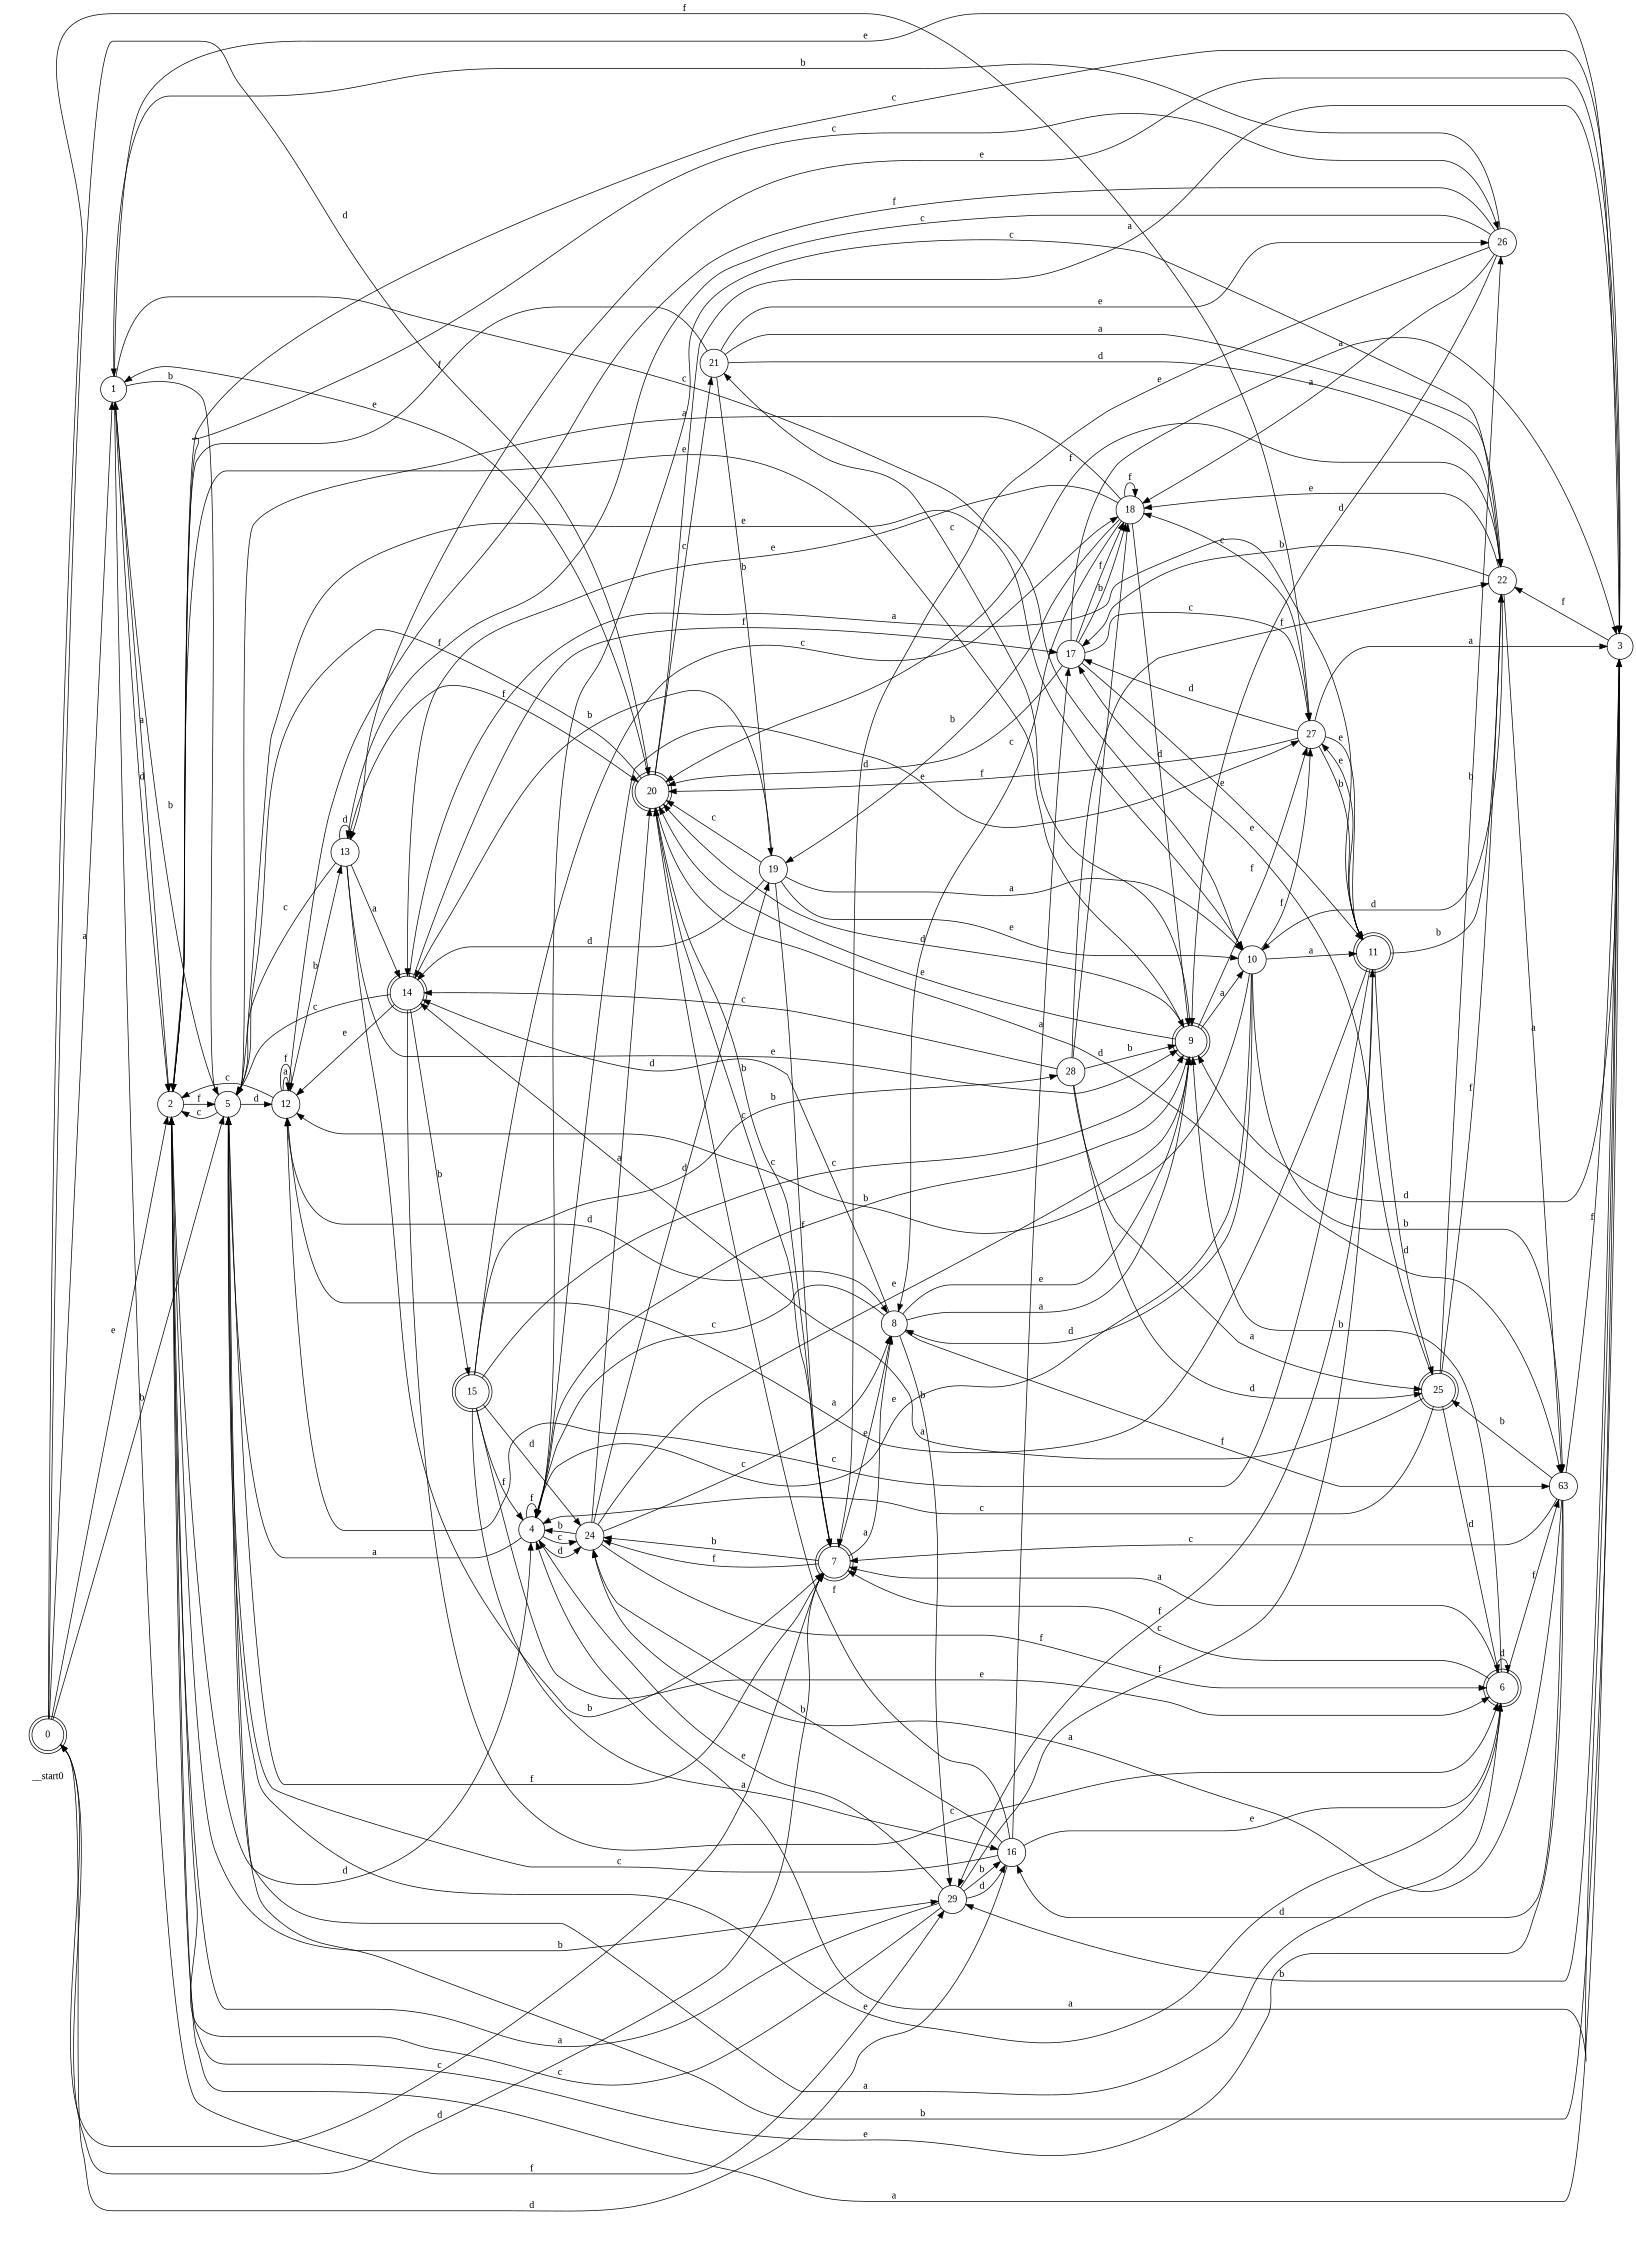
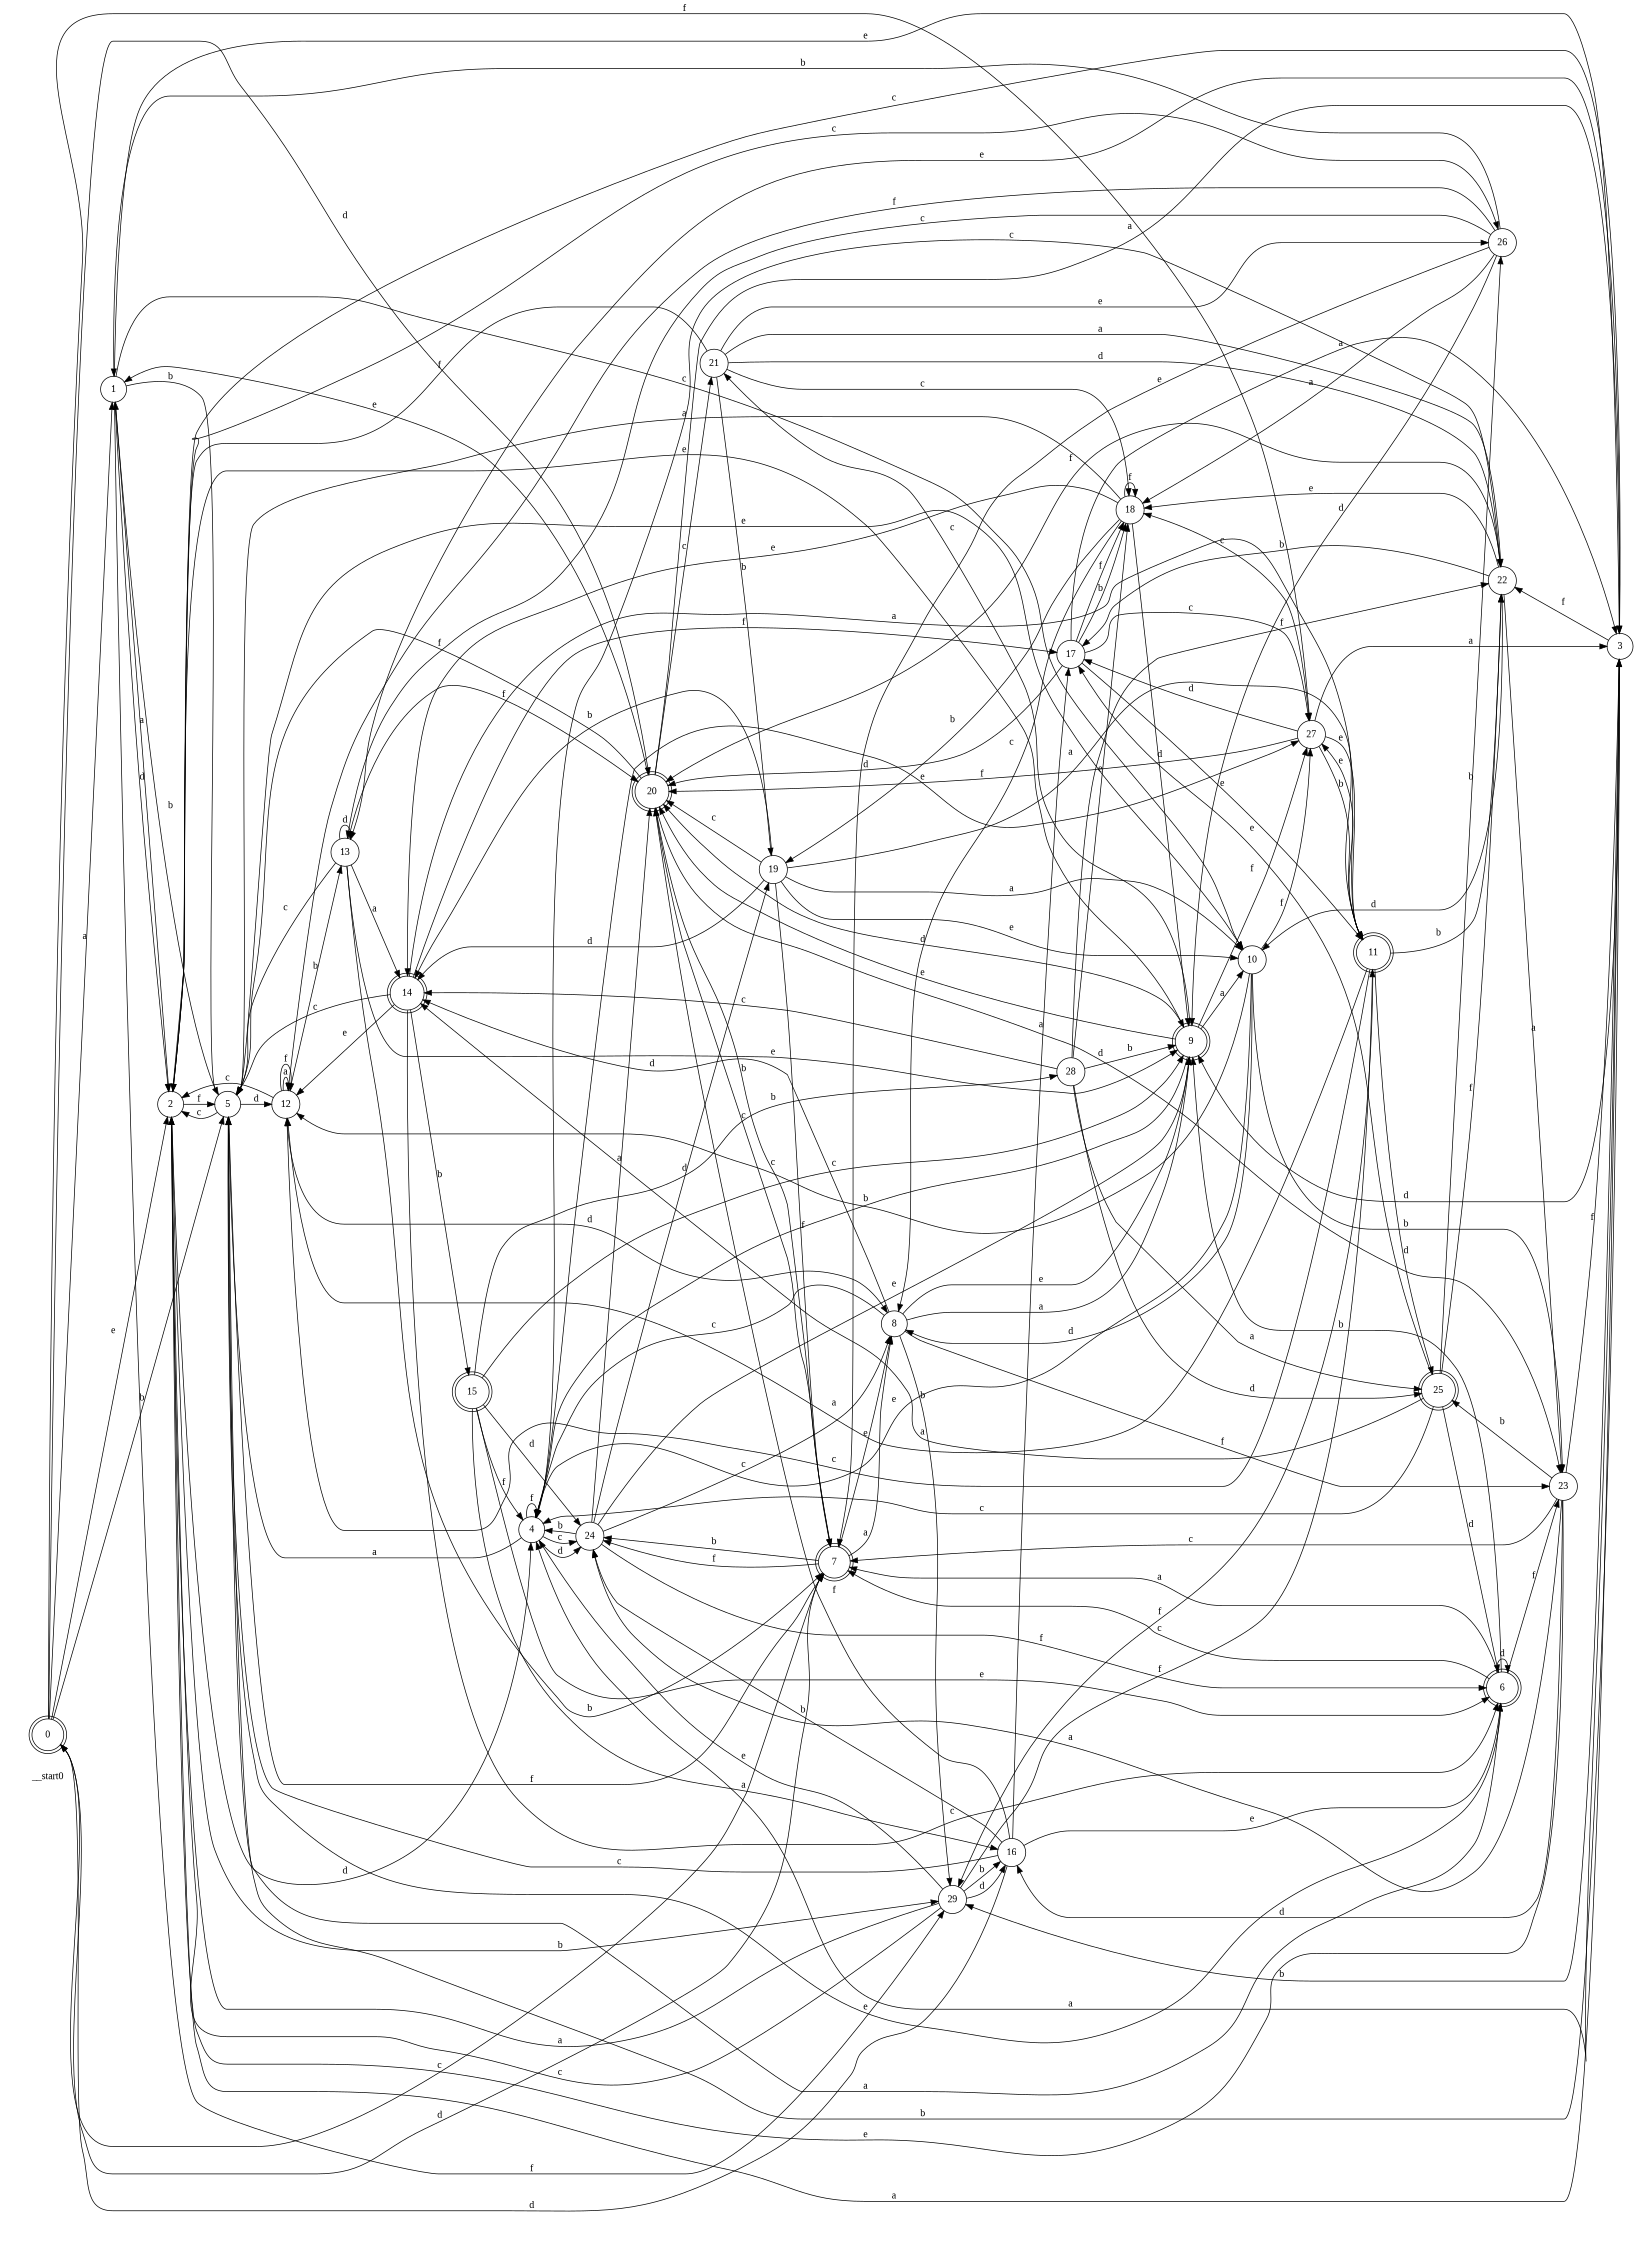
  digraph {
    fontname="Liberation Serif"
    rankdir=LR
    node [fontname="Liberation Serif" shape=circle color=black fillcolor=white style=filled]
    edge [fontname="Liberation Serif"]
    __start0 [shape=none color="" fillcolor="" style=""]
    n2 [label=0 shape=doublecircle style="rounded,filled"]
    n3 [label=1]
    n4 [label=2]
    n5 [label=5]
    n6 [label=7 shape=doublecircle style="rounded,filled"]
    n7 [label=20 shape=doublecircle style="rounded,filled"]
    n8 [label=27]
    n9 [label=3]
    n10 [label=10]
    n11 [label=29]
    n12 [label=4]
    n13 [label=9 shape=doublecircle style="rounded,filled"]
    n14 [label=26]
    n15 [label=6 shape=doublecircle style="rounded,filled"]
    n16 [label=12]
    n17 [label=24]
    n18 [label=8]
-   n19 [label=63]
+   n19 [label=23]
    n20 [label=21]
    n21 [label=11 shape=doublecircle style="rounded,filled"]
    n22 [label=17]
    n23 [label=18]
    n24 [label=13]
    n25 [label=22]
    n26 [label=16]
    n27 [label=14 shape=doublecircle style="rounded,filled"]
    n28 [label=19]
    n29 [label=25 shape=doublecircle style="rounded,filled"]
    n30 [label=15 shape=doublecircle style="rounded,filled"]
    n31 [label=28]
    n2 -> n3 [label=a]
    n2 -> n4 [label=e]
    n2 -> n5 [label=b]
    n2 -> n6 [label=c]
    n2 -> n7 [label=d]
    n2 -> n8 [label=f]
    n3 -> n4 [label=a]
    n3 -> n4 [label=d]
    n3 -> n5 [label=b]
    n3 -> n9 [label=e]
    n3 -> n10 [label=c]
    n3 -> n11 [label=f]
    n4 -> n5 [label=f]
    n4 -> n9 [label=a]
    n4 -> n11 [label=b]
    n4 -> n12 [label=d]
    n4 -> n13 [label=e]
    n4 -> n14 [label=c]
    n5 -> n3 [label=b]
    n5 -> n4 [label=c]
    n5 -> n6 [label=f]
    n5 -> n10 [label=e]
    n5 -> n15 [label=a]
    n5 -> n16 [label=d]
    n6 -> n2 [label=d]
    n6 -> n7 [label=c]
    n6 -> n17 [label=b]
    n6 -> n17 [label=f]
    n6 -> n18 [label=a]
    n6 -> n18 [label=e]
    n7 -> n3 [label=e]
    n7 -> n5 [label=f]
    n7 -> n6 [label=b]
    n7 -> n9 [label=a]
    n7 -> n19 [label=d]
    n7 -> n20 [label=c]
    n8 -> n7 [label=f]
    n8 -> n9 [label=a]
    n8 -> n21 [label=b]
    n8 -> n21 [label=e]
    n8 -> n22 [label=d]
    n8 -> n23 [label=c]
    n9 -> n4 [label=c]
    n9 -> n5 [label=b]
    n9 -> n11 [label=b]
    n9 -> n12 [label=a]
    n9 -> n13 [label=d]
    n9 -> n24 [label=e]
    n9 -> n25 [label=f]
    n10 -> n8 [label=f]
    n10 -> n12 [label=e]
    n10 -> n16 [label=c]
    n10 -> n18 [label=d]
    n10 -> n19 [label=b]
-   n10 -> n21 [label=a]
+   n28 -> n21 [label=a]
    n11 -> n4 [label=a]
    n11 -> n4 [label=c]
    n11 -> n12 [label=e]
    n11 -> n21 [label=f]
    n11 -> n26 [label=b]
    n11 -> n26 [label=d]
    n12 -> n5 [label=a]
    n12 -> n8 [label=e]
    n12 -> n12 [label=f]
    n12 -> n17 [label=c]
    n12 -> n17 [label=d]
    n13 -> n7 [label=d]
    n13 -> n7 [label=e]
    n13 -> n8 [label=f]
    n13 -> n10 [label=a]
    n13 -> n12 [label=b]
    n13 -> n20 [label=c]
    n14 -> n3 [label=b]
    n14 -> n6 [label=e]
    n14 -> n13 [label=d]
    n14 -> n16 [label=f]
    n14 -> n23 [label=a]
    n14 -> n24 [label=c]
    n15 -> n5 [label=e]
    n15 -> n6 [label=a]
    n15 -> n6 [label=c]
    n15 -> n13 [label=b]
    n15 -> n15 [label=d]
    n15 -> n19 [label=f]
    n16 -> n4 [label=c]
    n16 -> n16 [label=a]
    n16 -> n16 [label=f]
    n16 -> n18 [label=d]
    n16 -> n24 [label=b]
    n17 -> n7 [label=a]
    n17 -> n12 [label=b]
    n17 -> n13 [label=e]
    n17 -> n15 [label=f]
    n17 -> n18 [label=c]
    n17 -> n28 [label=d]
    n18 -> n11 [label=b]
    n18 -> n12 [label=c]
    n18 -> n13 [label=a]
    n18 -> n13 [label=e]
    n18 -> n19 [label=f]
    n18 -> n27 [label=d]
    n19 -> n4 [label=e]
    n19 -> n6 [label=c]
    n19 -> n9 [label=f]
    n19 -> n17 [label=a]
    n19 -> n26 [label=d]
    n19 -> n29 [label=b]
    n20 -> n4 [label=f]
    n20 -> n14 [label=e]
-   n30 -> n23 [label=c]
+   n20 -> n23 [label=c]
    n20 -> n25 [label=a]
    n20 -> n25 [label=d]
    n20 -> n28 [label=b]
    n21 -> n8 [label=e]
    n21 -> n11 [label=f]
    n21 -> n16 [label=a]
    n21 -> n16 [label=c]
    n21 -> n25 [label=b]
    n21 -> n29 [label=d]
    n22 -> n7 [label=d]
    n22 -> n8 [label=c]
    n22 -> n9 [label=a]
    n22 -> n21 [label=e]
    n22 -> n23 [label=b]
    n22 -> n23 [label=f]
    n23 -> n5 [label=a]
    n23 -> n13 [label=d]
    n23 -> n18 [label=c]
    n23 -> n23 [label=f]
    n23 -> n27 [label=e]
    n23 -> n28 [label=b]
    n24 -> n5 [label=c]
    n24 -> n6 [label=b]
    n24 -> n7 [label=f]
    n24 -> n13 [label=e]
    n24 -> n24 [label=d]
    n24 -> n27 [label=a]
    n25 -> n7 [label=f]
    n25 -> n10 [label=d]
    n25 -> n12 [label=c]
    n25 -> n19 [label=a]
    n25 -> n22 [label=b]
    n25 -> n23 [label=e]
    n26 -> n2 [label=d]
    n26 -> n5 [label=c]
    n26 -> n7 [label=f]
    n26 -> n15 [label=e]
    n26 -> n17 [label=b]
    n26 -> n22 [label=a]
    n27 -> n5 [label=c]
    n27 -> n15 [label=c]
    n27 -> n16 [label=e]
    n27 -> n21 [label=a]
    n27 -> n22 [label=f]
    n27 -> n30 [label=b]
    n28 -> n6 [label=f]
    n28 -> n7 [label=c]
    n28 -> n10 [label=a]
    n28 -> n10 [label=e]
    n28 -> n27 [label=b]
    n28 -> n27 [label=d]
    n29 -> n12 [label=c]
    n29 -> n14 [label=b]
    n29 -> n15 [label=d]
    n29 -> n22 [label=e]
    n29 -> n25 [label=f]
    n29 -> n27 [label=a]
    n30 -> n12 [label=f]
    n30 -> n13 [label=c]
    n30 -> n15 [label=e]
    n30 -> n17 [label=d]
    n30 -> n26 [label=a]
    n30 -> n31 [label=b]
    n31 -> n13 [label=b]
    n31 -> n23 [label=e]
    n31 -> n25 [label=f]
    n31 -> n27 [label=c]
    n31 -> n29 [label=a]
    n31 -> n29 [label=d]
  }
